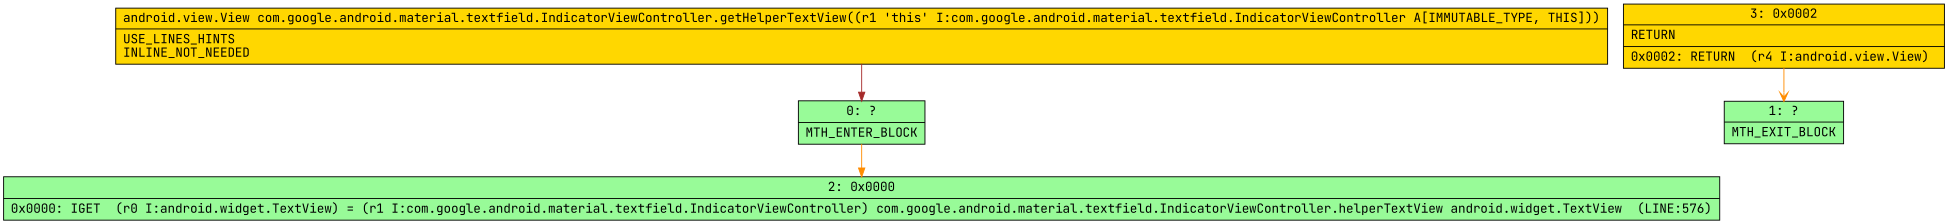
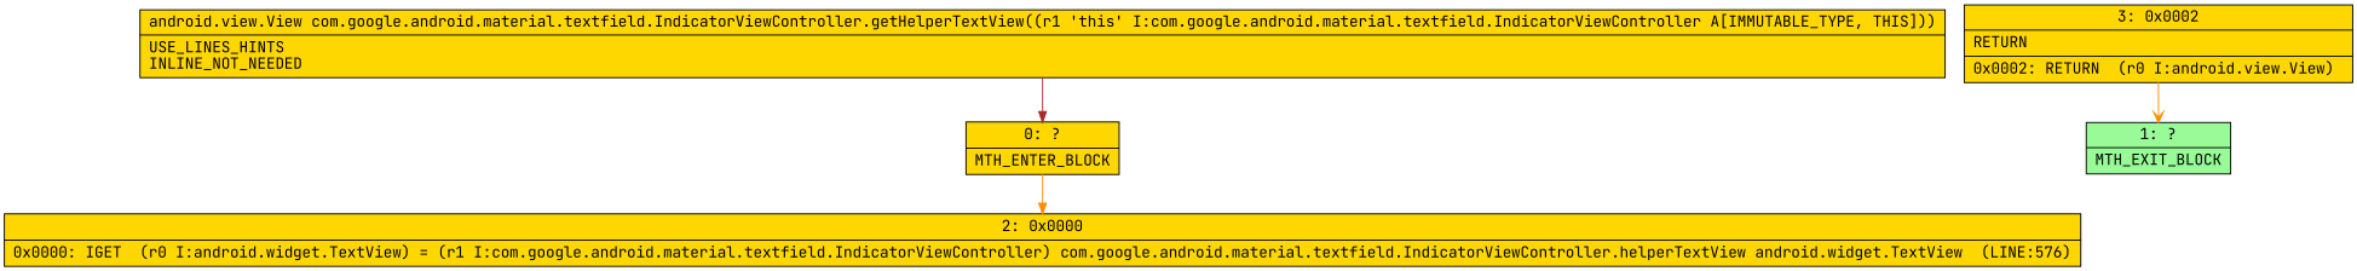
  digraph {
    fontname="JetBrains Mono"
    node [fillcolor=gold fontname="JetBrains Mono" shape=record style=filled]
    edge [arrowhead=normal color=darkorange fontname="JetBrains Mono"]
-   n1 [fillcolor=palegreen label="{0\:\ ?|MTH_ENTER_BLOCK\l}"]
-   n2 [fillcolor=palegreen label="{2\:\ 0x0000|0x0000: IGET  (r0 I:android.widget.TextView) = (r1 I:com.google.android.material.textfield.IndicatorViewController) com.google.android.material.textfield.IndicatorViewController.helperTextView android.widget.TextView  (LINE:576)\l}"]
-   n3 [label="{3\:\ 0x0002|RETURN\l|0x0002: RETURN  (r4 I:android.view.View) \l}"]
+   n1 [label="{0\:\ ?|MTH_ENTER_BLOCK\l}"]
+   n2 [label="{2\:\ 0x0000|0x0000: IGET  (r0 I:android.widget.TextView) = (r1 I:com.google.android.material.textfield.IndicatorViewController) com.google.android.material.textfield.IndicatorViewController.helperTextView android.widget.TextView  (LINE:576)\l}"]
+   n3 [label="{3\:\ 0x0002|RETURN\l|0x0002: RETURN  (r0 I:android.view.View) \l}"]
    n4 [fillcolor=palegreen label="{1\:\ ?|MTH_EXIT_BLOCK\l}"]
    n5 [label="{android.view.View com.google.android.material.textfield.IndicatorViewController.getHelperTextView((r1 'this' I:com.google.android.material.textfield.IndicatorViewController A[IMMUTABLE_TYPE, THIS]))  | USE_LINES_HINTS\lINLINE_NOT_NEEDED\l}"]
    n1 -> n2
    n3 -> n4 [arrowhead=vee]
    n5 -> n1 [color=brown]
  }
